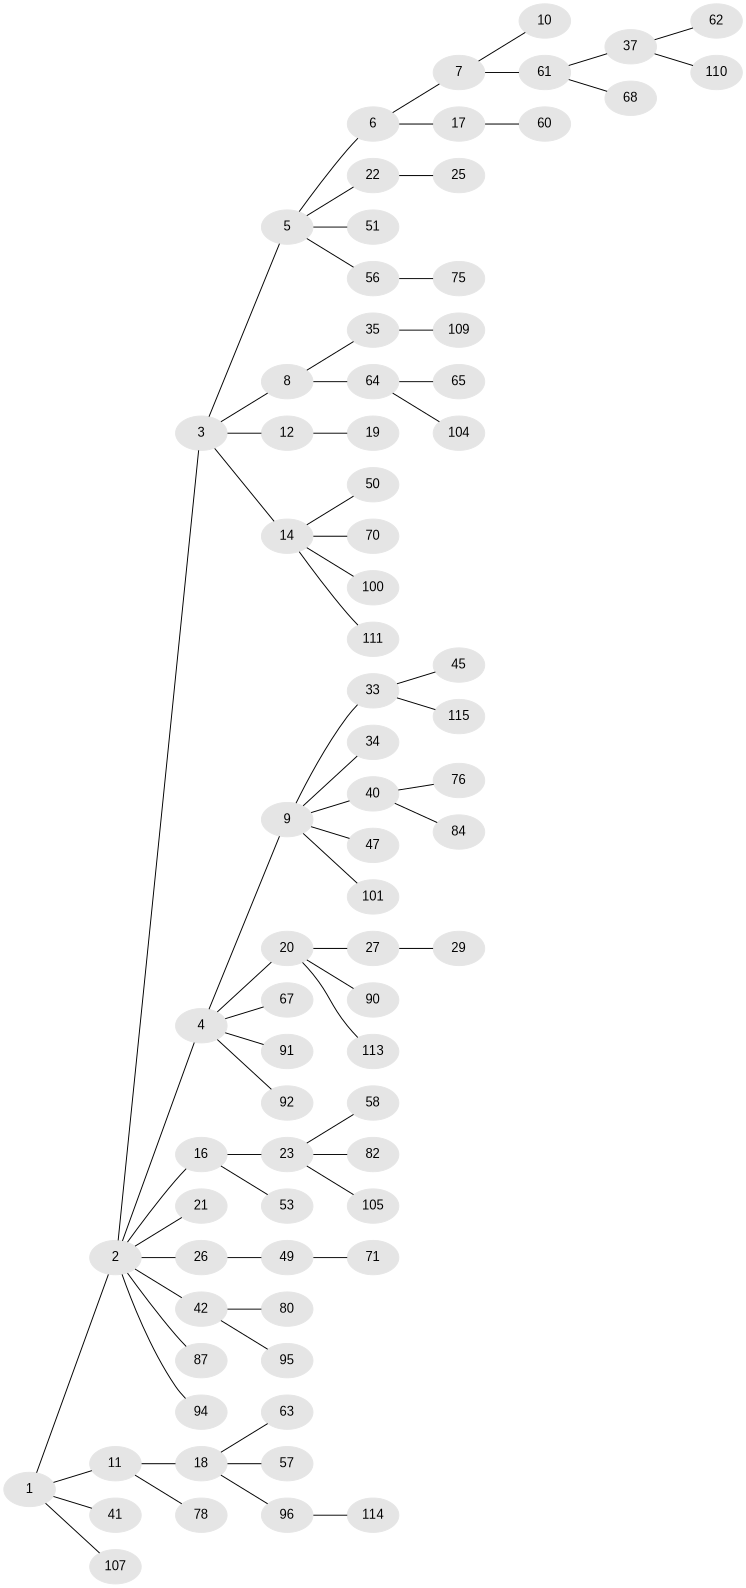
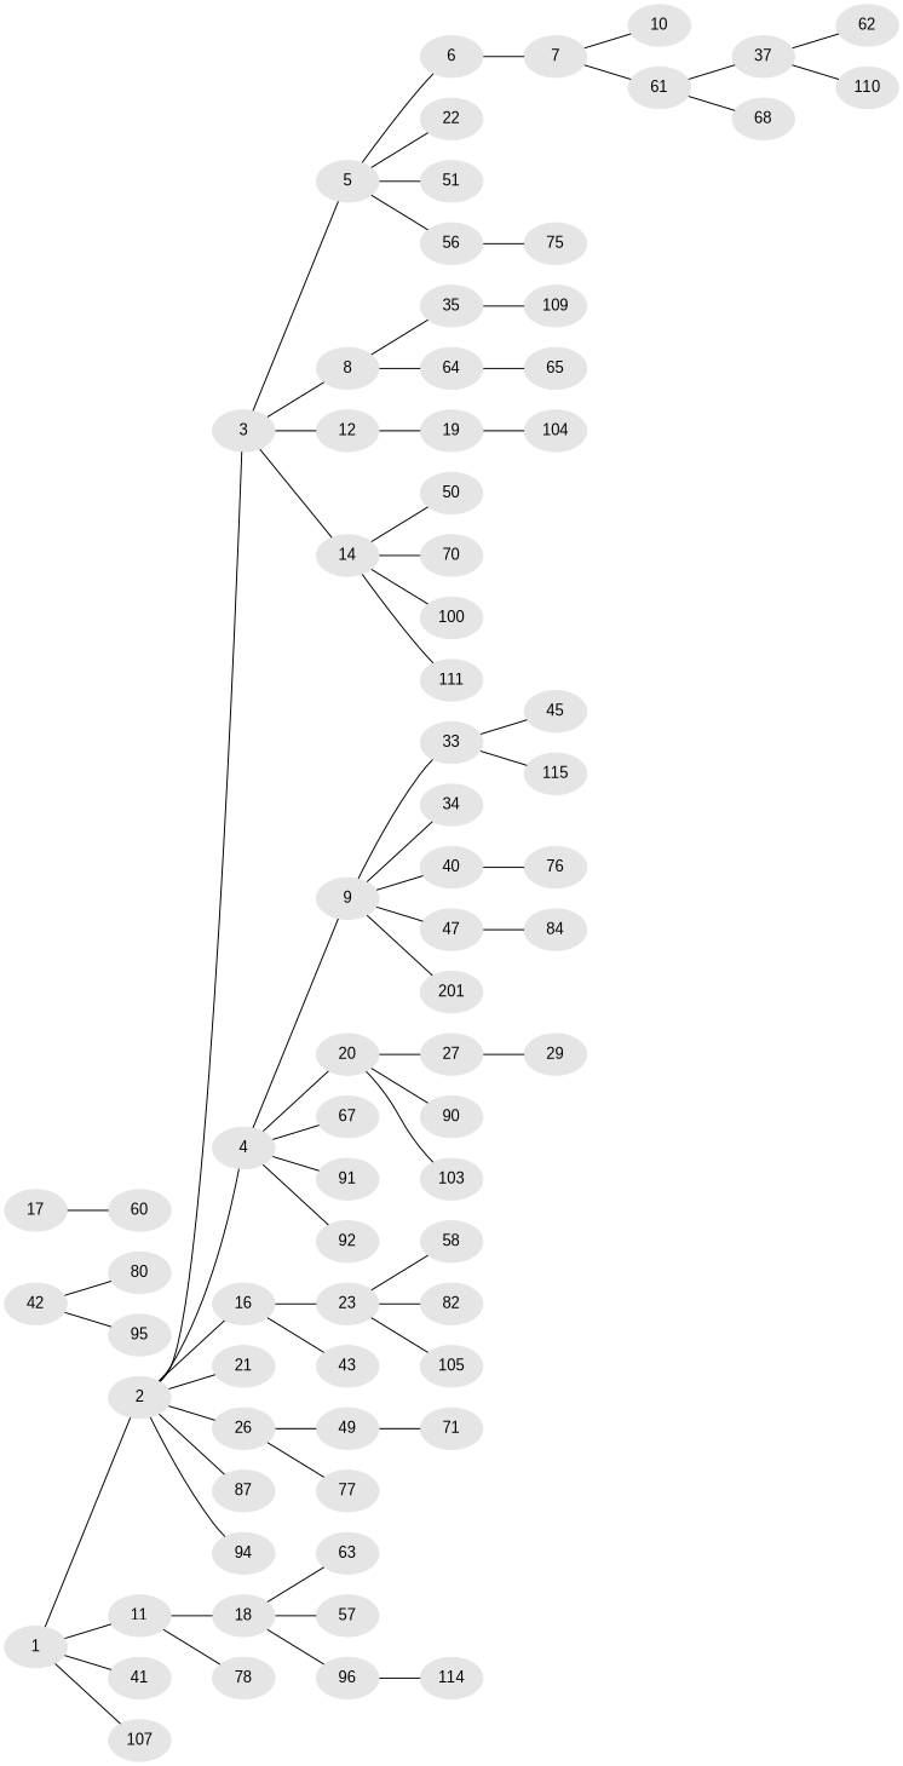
  graph {
    fontname="Liberation Sans"
    rankdir=LR
    node [color=gray90 fontname="Liberation Sans" style=filled]
    edge [fontname="Liberation Sans"]
    1 [super="+79"]
    2 [super="+13"]
    11 [super="+15"]
    41 [super="+69"]
    107
    3 [super="+74"]
    4 [super="+66"]
    16 [super="+36"]
    21 [super="+106"]
    26 [super="+44"]
    42 [super="+88"]
    87 [super="+93"]
    94
    18 [super="+28"]
    78
    5 [super="+55"]
    8
    12 [super="+48"]
    14 [super="+30"]
    9 [super="+85"]
    20 [super="+86"]
    67
    91
    92
    23 [super="+24"]
-   53
+   53 [label=43]
    49 [super="+72"]
+   77 [super="+83"]
    80
    95 [super="+98"]
    6 [super="+52"]
    22
    51 [super="+59"]
    56
    35 [super="+46"]
    64 [super="+97"]
    19 [super="+73"]
    50
    70
    100
    111
    33 [super="+38"]
    34
    40
    47 [super="+112"]
-   101
+   101 [label=201]
    27 [super="+61"]
    90
-   103 [label=113]
+   103
    7 [super="+32"]
    17 [super="+54"]
-   25 [super="+113"]
    75 [super="+81"]
    10 [super="+99"]
    n55 [label=61]
    60
    37 [super="+43"]
    68 [super="+108"]
    109
    65
    45
    115
    76
    84
    63
    57
    96
    104
    58
    82
    105
    114
    29 [super="+39"]
    71
    62 [super="+102"]
    110
    1 -- 2
    1 -- 11
    1 -- 41
    1 -- 107
    2 -- 3
    2 -- 4
    2 -- 16
    2 -- 21
    2 -- 26
-   2 -- 42
    2 -- 87
    2 -- 94
    11 -- 18
    11 -- 78
    3 -- 5
    3 -- 8
    3 -- 12
    3 -- 14
    4 -- 9
    4 -- 20
    4 -- 67
    4 -- 91
    4 -- 92
    16 -- 23
    16 -- 53
    26 -- 49
+   26 -- 77
    42 -- 80
    42 -- 95
    18 -- 63
    18 -- 57
    18 -- 96
    5 -- 6
    5 -- 22
    5 -- 51
    5 -- 56
    8 -- 35
    8 -- 64
    12 -- 19
    14 -- 50
    14 -- 70
    14 -- 100
    14 -- 111
    9 -- 33
    9 -- 34
    9 -- 40
    9 -- 47
    9 -- 101
    20 -- 27
    20 -- 90
    20 -- 103
    23 -- 58
    23 -- 82
    23 -- 105
    49 -- 71
    6 -- 7
-   6 -- 17
-   22 -- 25
    56 -- 75
    35 -- 109
    64 -- 65
-   64 -- 104
+   19 -- 104
    33 -- 45
    33 -- 115
    40 -- 76
-   40 -- 84
+   47 -- 84
    27 -- 29
    7 -- 10
    7 -- n55
    17 -- 60
    n55 -- 37
    n55 -- 68
    37 -- 62
    37 -- 110
    96 -- 114
  }
